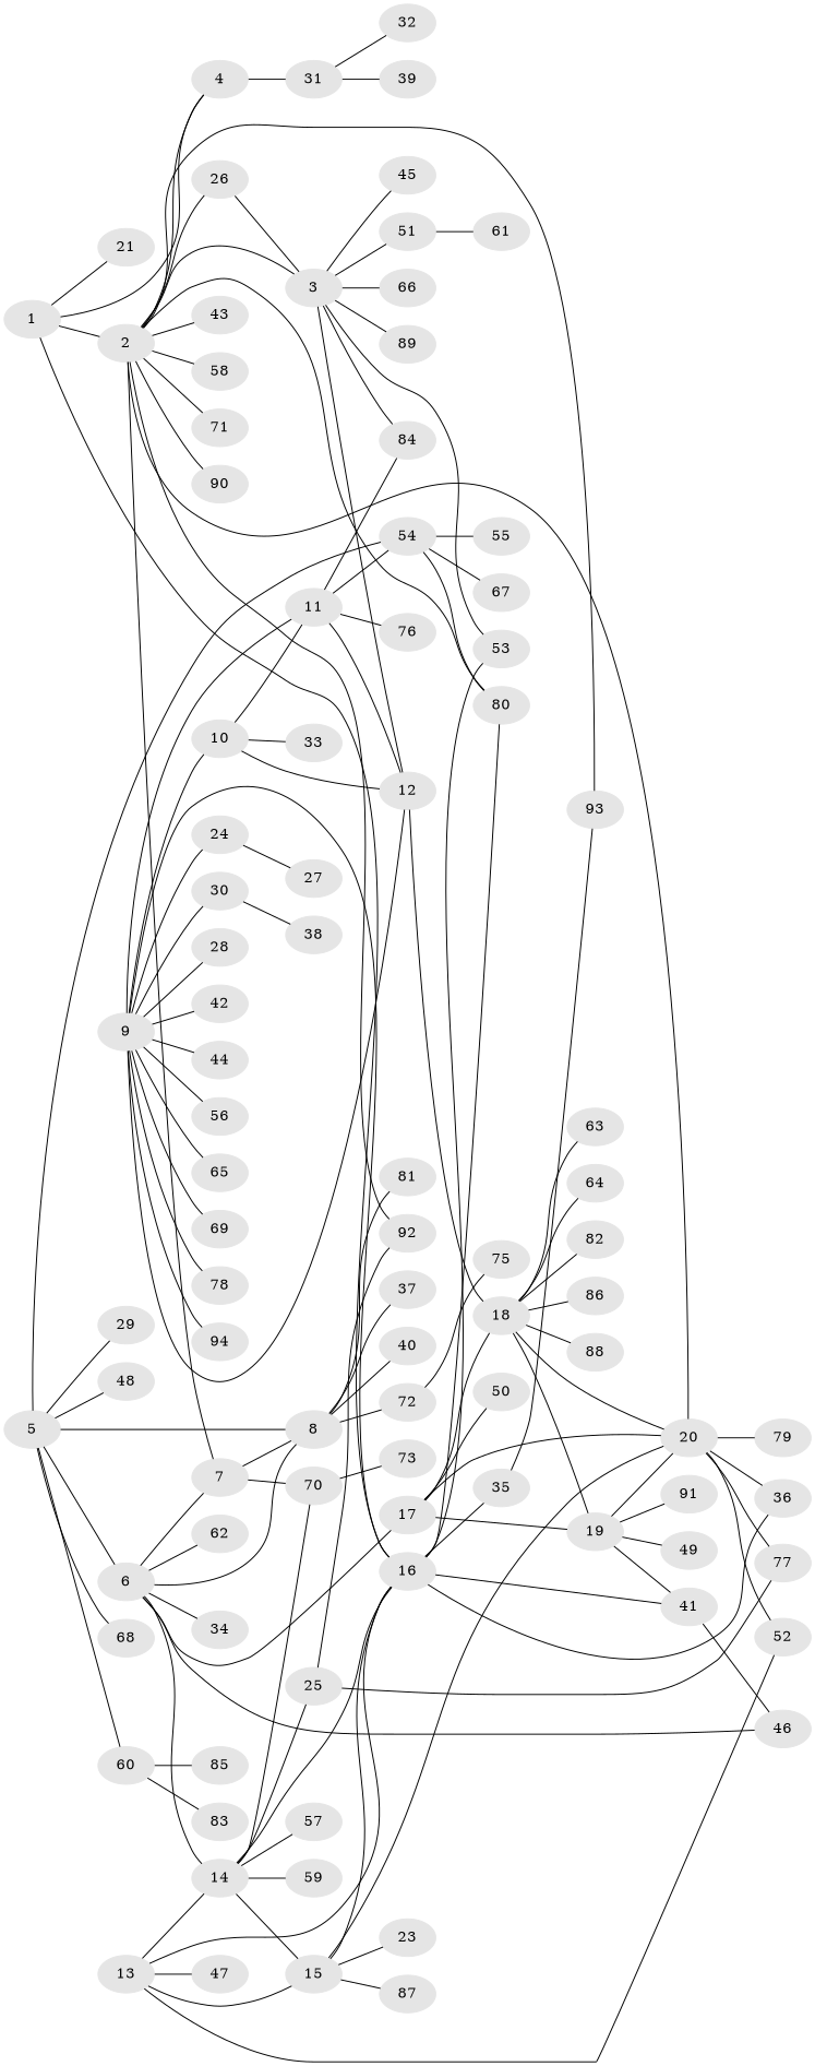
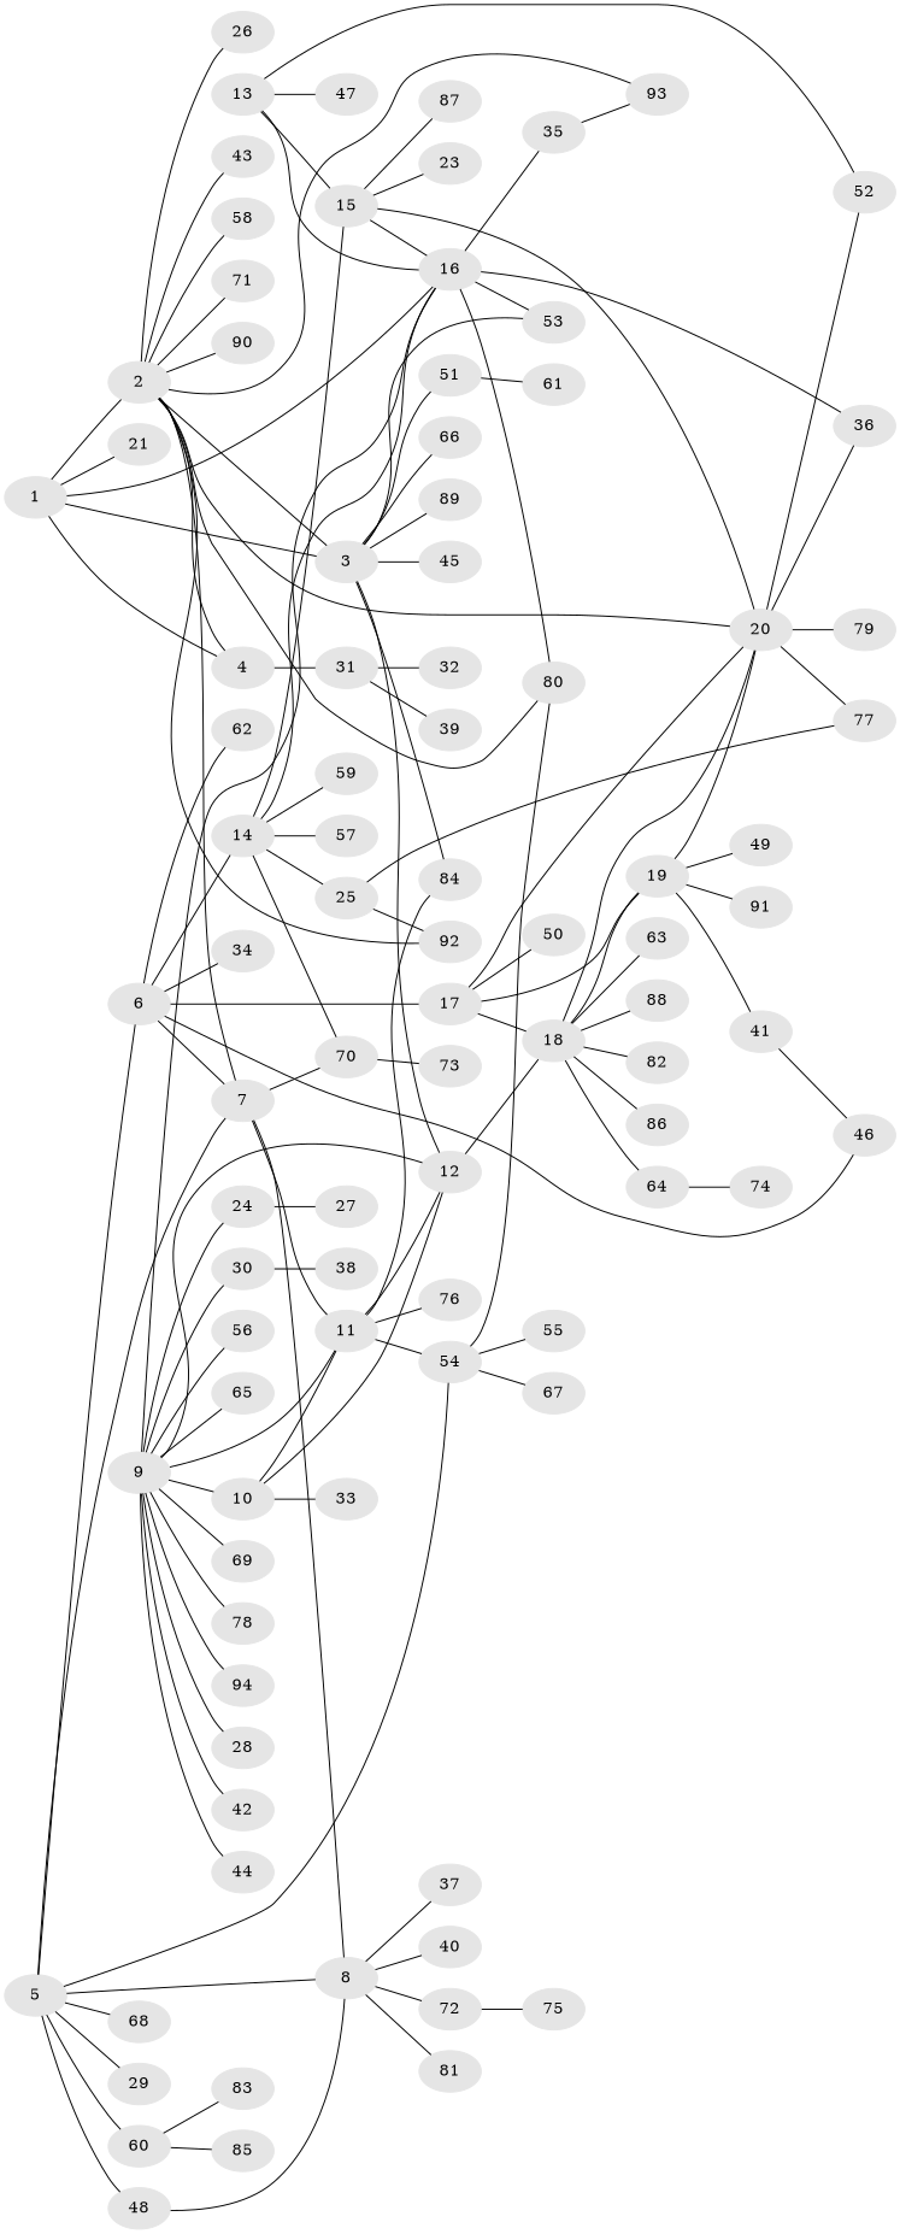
  graph {
    rankdir=LR
    node [color=gray90 style=filled]
    1
    2
    3
    4
    16
    21
    7
    20
    26
    43
    58
    71
    80
    90
    92
    93
    12
    45
    51
    53
    66
    84
    89
    31
    35
    36
    41
    8
    11
    70
    52
    77
    79
    18
    61
    32
    39
    5
    6
    29
    48
    54
    60
    68
    14
    17
    34
    46
    62
    37
    40
    72
    81
    55
    67
    83
    85
    15
    25
    57
    59
    19
    50
    76
    73
    75
    9
    10
    24
    28
    30
    42
    44
    56
    65
    69
    78
    94
    33
    27
    38
    63
    64
    82
    86
    88
    13
    47
    23
    87
    49
    91
+   74
    1 -- 2
-   26 -- 3
+   1 -- 3
    1 -- 4
    1 -- 16
    1 -- 21
    2 -- 3
    2 -- 4
    2 -- 7
    2 -- 20
    2 -- 26
    2 -- 43
    2 -- 58
    2 -- 71
    2 -- 80
    2 -- 90
    2 -- 92
    2 -- 93
    3 -- 12
    3 -- 45
    3 -- 51
    3 -- 53
    3 -- 66
    3 -- 84
    3 -- 89
    4 -- 31
    16 -- 80
    16 -- 53
    16 -- 35
    16 -- 36
-   16 -- 41
    7 -- 8
+   7 -- 11
    7 -- 70
    20 -- 36
    20 -- 52
    20 -- 77
    20 -- 79
    12 -- 18
    51 -- 61
    31 -- 32
    31 -- 39
    35 -- 93
    41 -- 46
    8 -- 37
    8 -- 40
    8 -- 72
    8 -- 81
    11 -- 12
    11 -- 84
    11 -- 54
    11 -- 76
    70 -- 73
    18 -- 20
    18 -- 19
    18 -- 63
    18 -- 64
    18 -- 82
    18 -- 86
    18 -- 88
+   5 -- 7
    5 -- 8
    5 -- 6
    5 -- 29
    5 -- 48
    5 -- 54
    5 -- 60
    5 -- 68
    6 -- 7
-   6 -- 8
+   48 -- 8
    6 -- 14
    6 -- 17
    6 -- 34
    6 -- 46
    6 -- 62
    54 -- 80
    54 -- 55
    54 -- 67
    60 -- 83
    60 -- 85
    14 -- 16
    14 -- 70
    14 -- 15
    14 -- 25
    14 -- 57
    14 -- 59
    17 -- 20
    17 -- 18
    17 -- 19
    17 -- 50
    72 -- 75
    15 -- 16
    15 -- 20
    15 -- 23
    15 -- 87
    25 -- 92
    25 -- 77
    19 -- 20
    19 -- 41
    19 -- 49
    19 -- 91
    9 -- 16
    9 -- 12
    9 -- 11
    9 -- 10
    9 -- 24
    9 -- 28
    9 -- 30
    9 -- 42
    9 -- 44
    9 -- 56
    9 -- 65
    9 -- 69
    9 -- 78
    9 -- 94
    10 -- 12
    10 -- 11
    10 -- 33
    24 -- 27
    30 -- 38
+   64 -- 74
    13 -- 16
    13 -- 52
-   13 -- 14
    13 -- 15
    13 -- 47
  }
